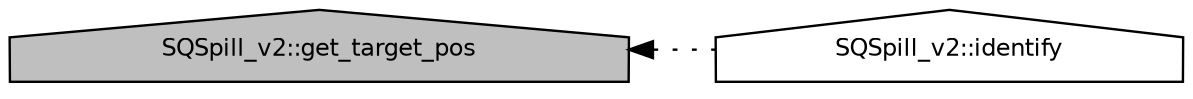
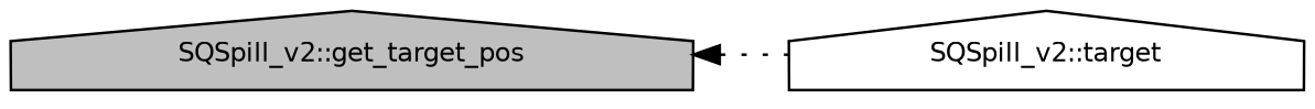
  digraph {
    rankdir=LR
    fontname="DejaVu Sans"
    node [color=black fontname="DejaVu Sans" fontsize=10 shape=house]
    n1 [fillcolor=grey75 fontcolor=black height=0.2 label="SQSpill_v2::get_target_pos" style=filled width=0.4]
-   n2 [height=0.2 label="SQSpill_v2::identify" width=0.4]
+   n2 [height=0.2 label="SQSpill_v2::target" width=0.4]
    n1 -> n2 [color=black dir=back fontname="DejaVu Sans" fontsize=10 labelfontname=FreeSans labelfontsize=10 style=dotted]
  }
